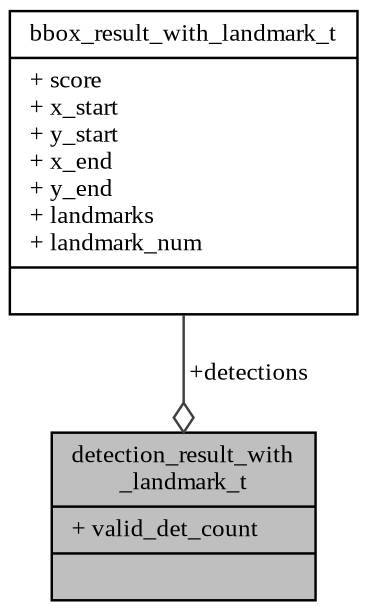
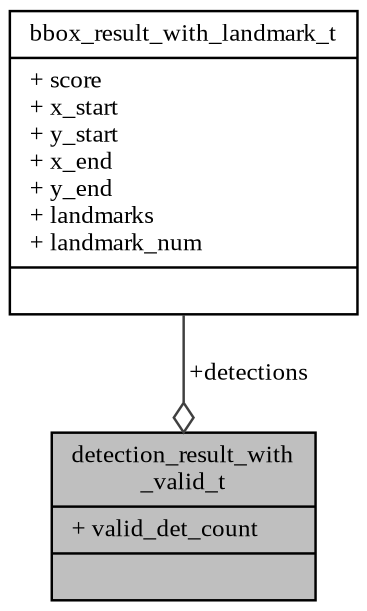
  digraph {
    fontname="Liberation Serif"
    node [color=black fontname="Liberation Serif" fontsize=10 shape=record]
-   n1 [fillcolor=grey75 fontcolor=black height=0.2 label="{detection_result_with\l_landmark_t\n|+ valid_det_count\l|}" style=filled width=0.4]
+   n1 [fillcolor=grey75 fontcolor=black height=0.2 label="{detection_result_with\l_valid_t\n|+ valid_det_count\l|}" style=filled width=0.4]
    n2 [height=0.2 label="{bbox_result_with_landmark_t\n|+ score\l+ x_start\l+ y_start\l+ x_end\l+ y_end\l+ landmarks\l+ landmark_num\l|}" width=0.4]
    n2 -> n1 [arrowhead=odiamond color=grey25 fontname="Liberation Serif" fontsize=10 label=" +detections" labelfontname=Helvetica labelfontsize=10 style=solid]
  }
